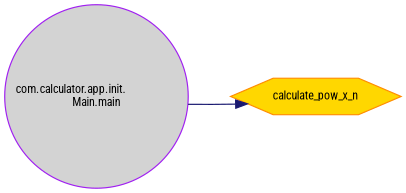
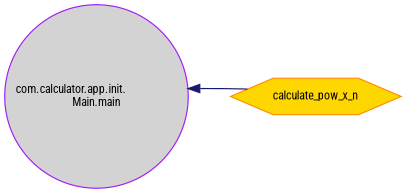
  digraph {
    rankdir=RL
    fontname="Roboto Condensed"
    node [fontname="Roboto Condensed" fontsize=10 style=filled]
    n1 [color=darkorange fillcolor=gold fontcolor=black height=0.2 label=calculate_pow_x_n shape=hexagon width=0.4]
    n2 [color=purple fillcolor=lightgrey height=0.2 label="com.calculator.app.init.\lMain.main" shape=circle width=0.4]
-   n1 -> n2 [color=midnightblue dir=back fontname="Roboto Condensed" fontsize=10 labelfontname=Helvetica labelfontsize=10 style=solid]
+   n2 -> n1 [color=midnightblue dir=back fontname="Roboto Condensed" fontsize=10 labelfontname=Helvetica labelfontsize=10 style=solid]
  }
